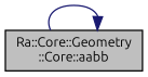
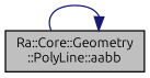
  digraph {
    rankdir=LR
    fontname=Ubuntu
-   n1 [color=black fillcolor=grey75 fontcolor=black fontname=Ubuntu fontsize=10 height=0.2 label="Ra::Core::Geometry\l::Core::aabb" shape=record style=filled width=0.4]
+   n1 [color=black fillcolor=grey75 fontcolor=black fontname=Ubuntu fontsize=10 height=0.2 label="Ra::Core::Geometry\l::PolyLine::aabb" shape=record style=filled width=0.4]
    n1 -> n1 [color=midnightblue fontname=Ubuntu fontsize=10 labelfontname=Helvetica labelfontsize=10 style=solid]
  }
